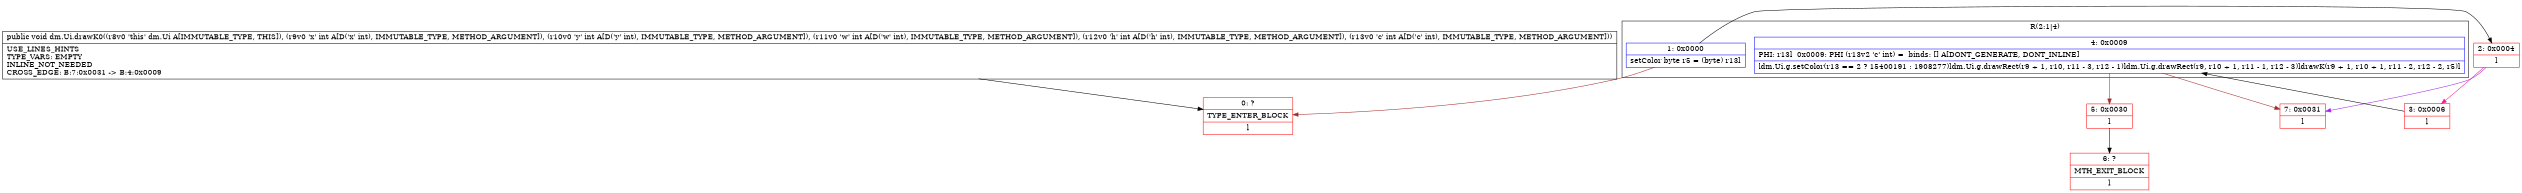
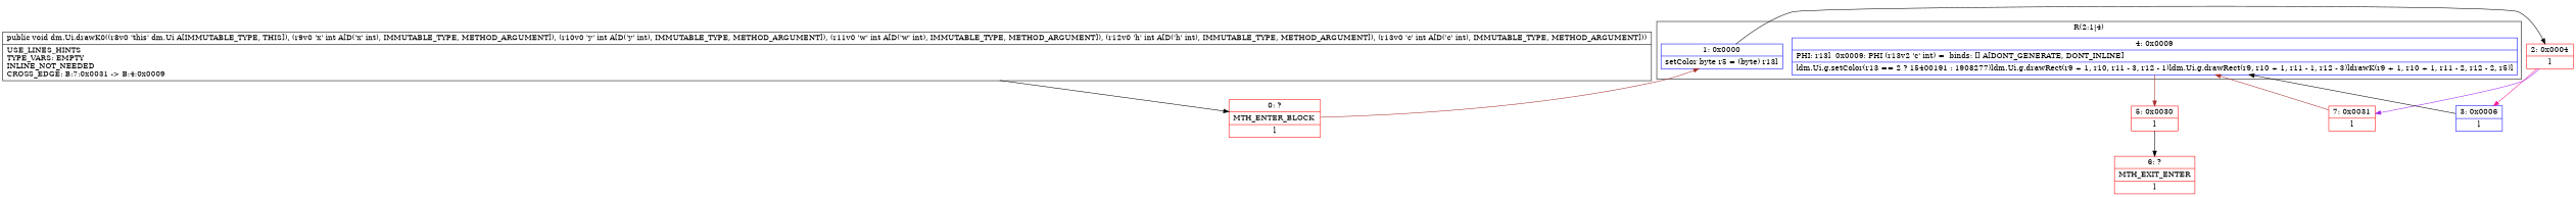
  digraph {
    node [color=red shape=record]
    edge [color=black]
    n1 [color=blue label="{1\:\ 0x0000|setColor byte r5 = (byte) r13l}"]
    n2 [color=blue label="{4\:\ 0x0009|PHI: r13l  0x0009: PHI (r13v2 'c' int) =  binds: [] A[DONT_GENERATE, DONT_INLINE]\l|ldm.Ui.g.setColor(r13 == 2 ? 15400191 : 1908277)ldm.Ui.g.drawRect(r9 + 1, r10, r11 \- 3, r12 \- 1)ldm.Ui.g.drawRect(r9, r10 + 1, r11 \- 1, r12 \- 3)ldrawK(r9 + 1, r10 + 1, r11 \- 2, r12 \- 2, r5)l}"]
    n3 [label="{2\:\ 0x0004|l}"]
    n4 [label="{5\:\ 0x0030|l}"]
-   n5 [label="{3\:\ 0x0006|l}"]
+   n5 [color=blue label="{3\:\ 0x0006|l}"]
    n6 [label="{7\:\ 0x0031|l}"]
-   n7 [label="{6\:\ ?|MTH_EXIT_BLOCK\l|l}"]
-   n8 [label="{0\:\ ?|TYPE_ENTER_BLOCK\l|l}"]
+   n7 [label="{6\:\ ?|MTH_EXIT_ENTER\l|l}"]
+   n8 [label="{0\:\ ?|MTH_ENTER_BLOCK\l|l}"]
    n9 [label="{public void dm.Ui.drawK0((r8v0 'this' dm.Ui A[IMMUTABLE_TYPE, THIS]), (r9v0 'x' int A[D('x' int), IMMUTABLE_TYPE, METHOD_ARGUMENT]), (r10v0 'y' int A[D('y' int), IMMUTABLE_TYPE, METHOD_ARGUMENT]), (r11v0 'w' int A[D('w' int), IMMUTABLE_TYPE, METHOD_ARGUMENT]), (r12v0 'h' int A[D('h' int), IMMUTABLE_TYPE, METHOD_ARGUMENT]), (r13v0 'c' int A[D('c' int), IMMUTABLE_TYPE, METHOD_ARGUMENT]))  | USE_LINES_HINTS\lTYPE_VARS: EMPTY\lINLINE_NOT_NEEDED\lCROSS_EDGE: B:7:0x0031 \-\> B:4:0x0009\l}" color=""]
    subgraph cluster_1 {
      label="R(2:1|4)"
      n1
      n2
    }
    n1 -> n3
    n2 -> n4 [color=brown]
    n3 -> n5 [color=deeppink]
    n3 -> n6 [color=purple]
    n4 -> n7
    n5 -> n2
-   n2 -> n6 [color=brown]
-   n1 -> n8 [color=brown]
+   n6 -> n2 [color=brown]
+   n8 -> n1 [color=brown]
    n9 -> n8
  }
